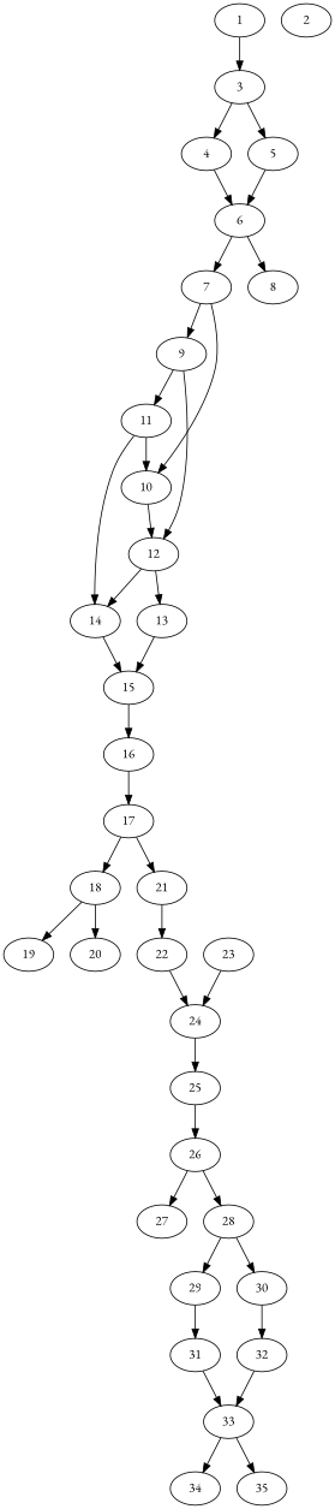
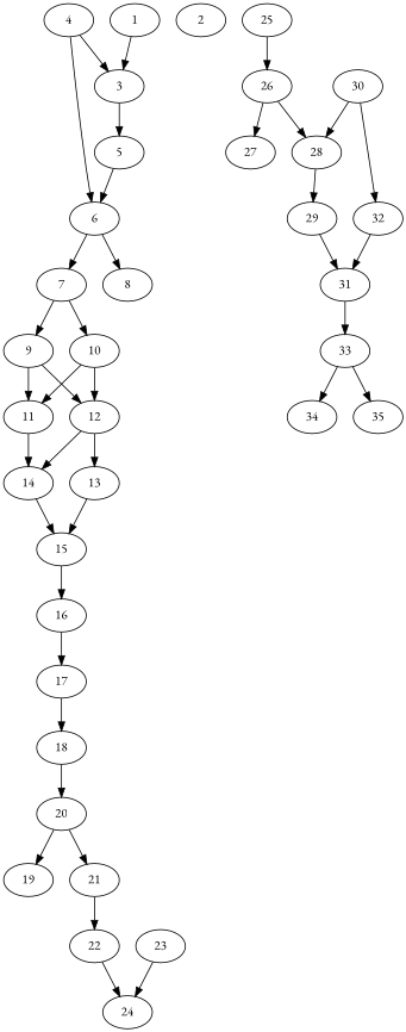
  digraph {
    fontname="EB Garamond"
    node [alpha=0.16 fontname="EB Garamond"]
    edge [fontname="EB Garamond"]
    1 [alpha=0.10 expect_size=25698304]
    3 [alpha=0.06 expect_size=52243456]
    4 [alpha=0.09 expect_size=13238272]
    5 [alpha=0.03 expect_size=49977344]
    6 [alpha=0.03 expect_size=27855872]
    2 [alpha=0.11 expect_size=48716800]
    7 [expect_size=46525440]
    8 [expect_size=20514816]
    9 [alpha=0.03 expect_size=26260480]
    10 [alpha=0.08 expect_size=14412800]
    11 [alpha=0.18 expect_size=43101184]
    12 [expect_size=20272128]
    14 [expect_size=12599296]
    13 [alpha=0.20 expect_size=46264320]
    15 [alpha=0.02 expect_size=33576960]
    16 [alpha=0.17 expect_size=41327616]
    17 [alpha=0.17 expect_size=49539072]
    18 [alpha=0.06 expect_size=39710720]
    19 [alpha=0.15 expect_size=31379456]
    20 [alpha=0.02 expect_size=38105088]
    21 [alpha=0.17 expect_size=10583040]
    22 [alpha=0.11 expect_size=52178944]
    24 [alpha=0.02 expect_size=43366400]
    23 [alpha=0.05 expect_size=43425792]
    25 [alpha=0.18 expect_size=32826368]
    26 [alpha=0.04 expect_size=36407296]
    27 [alpha=0.08 expect_size=29875200]
    28 [alpha=0.17 expect_size=21644288]
    29 [expect_size=35409920]
    30 [alpha=0.18 expect_size=23537664]
    31 [alpha=0.17 expect_size=27761664]
    32 [alpha=0.02 expect_size=21351424]
    33 [alpha=0.04 expect_size=47780864]
    34 [alpha=0.10 expect_size=12494848]
    35 [alpha=0.07 expect_size=17859584]
    1 -> 3
-   3 -> 4
+   4 -> 3
    3 -> 5
    4 -> 6
    5 -> 6
    6 -> 7
    6 -> 8
    7 -> 9
    7 -> 10
    9 -> 11
    9 -> 12
-   11 -> 10
+   10 -> 11
    10 -> 12
    11 -> 14
    12 -> 14
    12 -> 13
    14 -> 15
    13 -> 15
    15 -> 16
    16 -> 17
    17 -> 18
-   18 -> 19
+   20 -> 19
    18 -> 20
-   17 -> 21
+   20 -> 21
    21 -> 22
    22 -> 24
-   24 -> 25
    23 -> 24
    25 -> 26
    26 -> 27
    26 -> 28
    28 -> 29
-   28 -> 30
+   30 -> 28
    29 -> 31
    30 -> 32
    31 -> 33
-   32 -> 33
+   32 -> 31
    33 -> 34
    33 -> 35
  }
